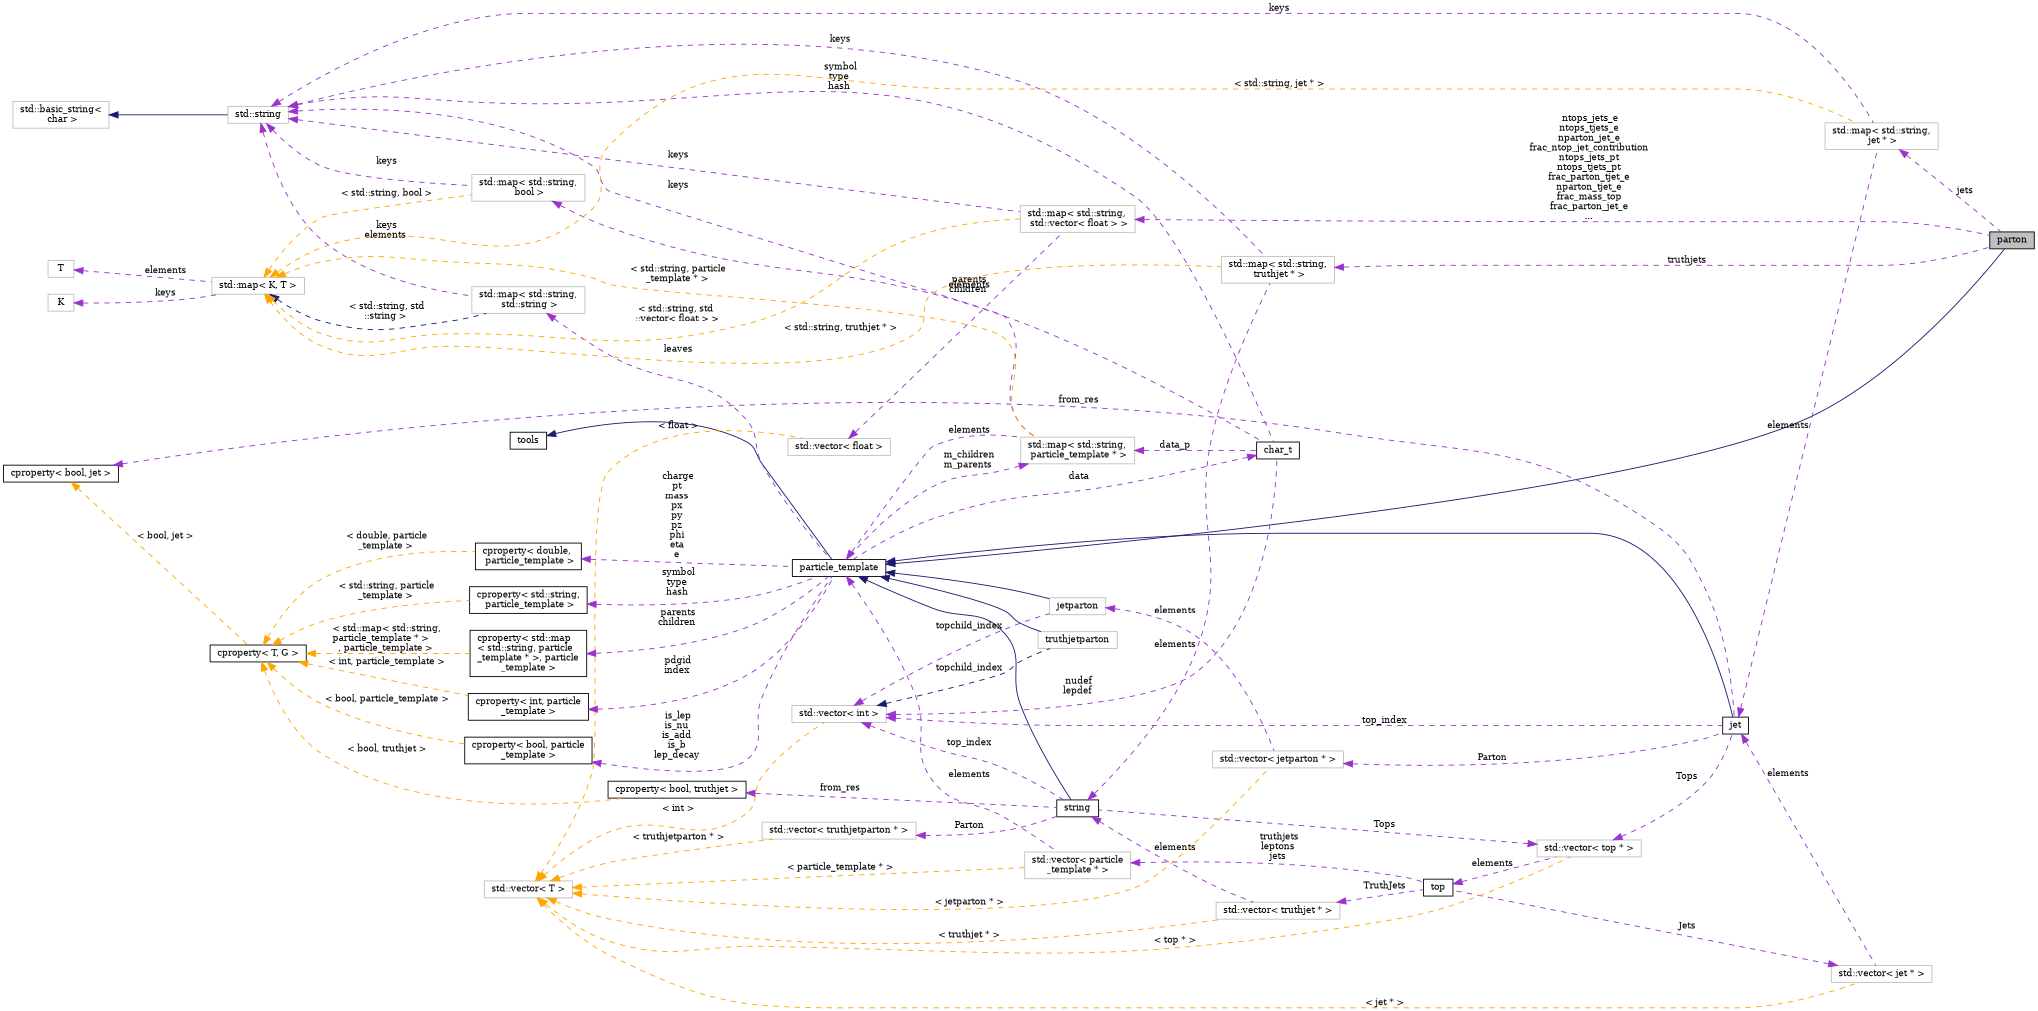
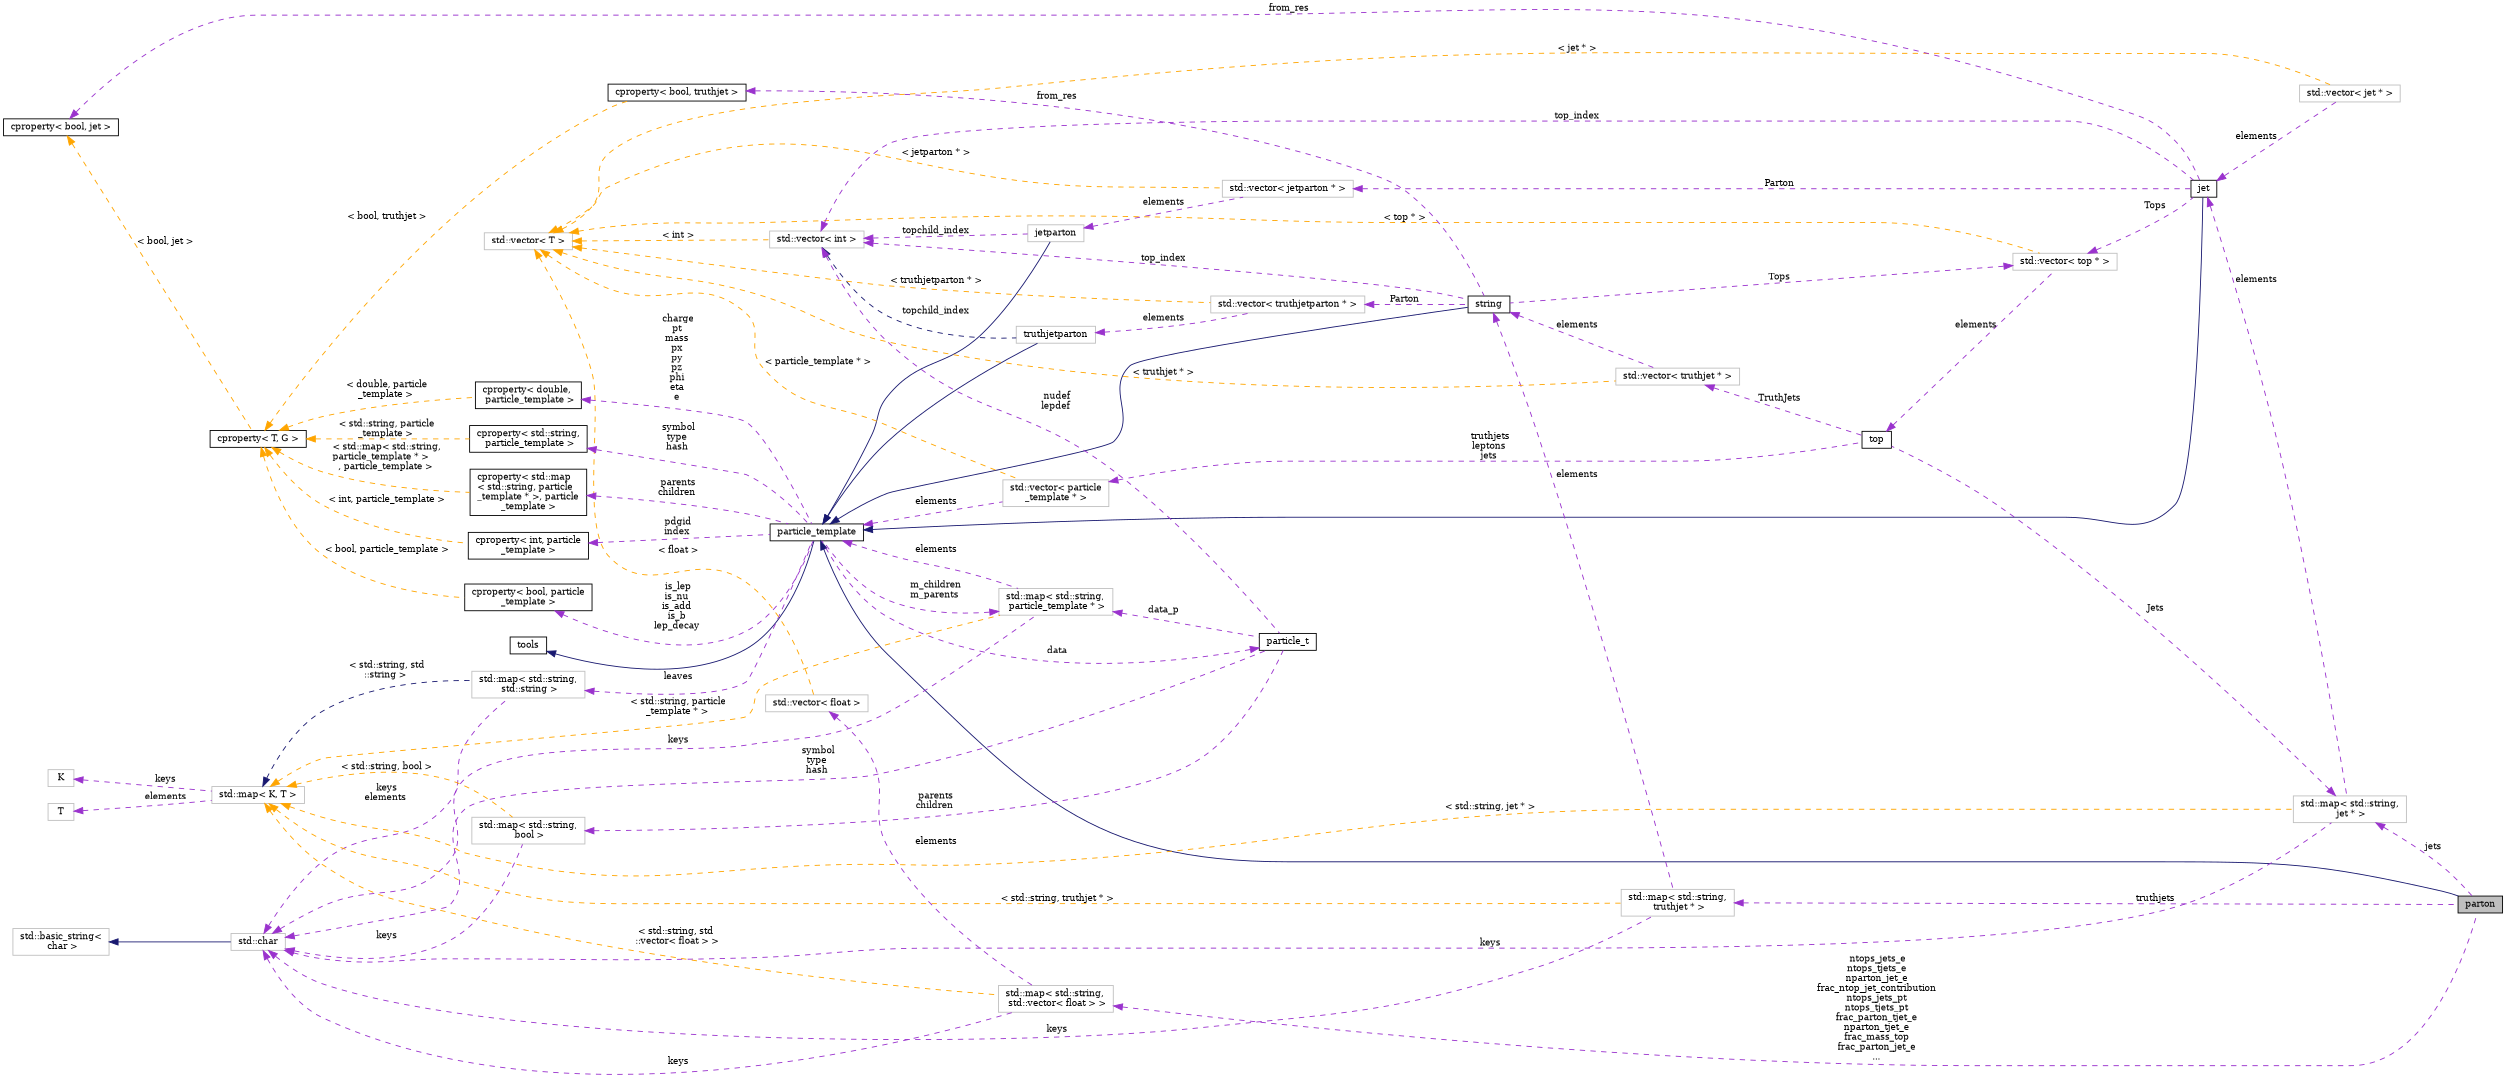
  digraph {
    fontname="DejaVu Serif"
    rankdir=LR
    node [color=grey75 fillcolor=white fontname="DejaVu Serif" fontsize=10 shape=record style=filled]
    edge [color=darkorchid3 dir=back fontname="DejaVu Serif" fontsize=10 labelfontname=Helvetica labelfontsize=10 style=dashed]
    n1 [color=black fillcolor=grey75 fontcolor=black height=0.2 label=parton width=0.4]
    n2 [color=black height=0.2 label=particle_template width=0.4]
    n3 [height=0.2 label="std::map\< std::string,\l particle_template * \>" width=0.4]
    n4 [color=black height=0.2 label=string width=0.4]
    n5 [height=0.2 label="std::vector\< particle\l_template * \>" width=0.4]
    n6 [color=black height=0.2 label=jet width=0.4]
    n7 [height=0.2 label=jetparton width=0.4]
    n8 [height=0.2 label=truthjetparton width=0.4]
-   n9 [color=black height=0.2 label=char_t width=0.4]
+   n9 [color=black height=0.2 label=particle_t width=0.4]
    n10 [height=0.2 label="std::map\< std::string,\l truthjet * \>" width=0.4]
    n11 [height=0.2 label="std::vector\< truthjet * \>" width=0.4]
    n12 [color=black height=0.2 label=top width=0.4]
    n13 [height=0.2 label="std::vector\< top * \>" width=0.4]
    n14 [height=0.2 label="std::map\< std::string,\l jet * \>" width=0.4]
    n15 [height=0.2 label="std::vector\< jet * \>" width=0.4]
    n16 [height=0.2 label="std::vector\< jetparton * \>" width=0.4]
    n17 [height=0.2 label="std::vector\< truthjetparton * \>" width=0.4]
    n18 [color=black height=0.2 label=tools width=0.4]
-   n19 [height=0.2 label="std::string" width=0.4]
+   n19 [height=0.2 label="std::char" width=0.4]
    n20 [height=0.2 label="std::map\< std::string,\l std::string \>" width=0.4]
    n21 [height=0.2 label="std::map\< std::string,\l bool \>" width=0.4]
    n22 [height=0.2 label="std::map\< std::string,\l std::vector\< float \> \>" width=0.4]
    n23 [height=0.2 label="std::basic_string\<\l char \>" width=0.4]
    n24 [height=0.2 label="std::map\< K, T \>" width=0.4]
    n25 [height=0.2 label=K width=0.4]
    n26 [height=0.2 label=T width=0.4]
    n27 [height=0.2 label="std::vector\< T \>" width=0.4]
    n28 [height=0.2 label="std::vector\< int \>" width=0.4]
    n29 [height=0.2 label="std::vector\< float \>" width=0.4]
    n30 [color=black height=0.2 label="cproperty\< int, particle\l_template \>" width=0.4]
    n31 [color=black height=0.2 label="cproperty\< T, G \>" width=0.4]
    n32 [color=black height=0.2 label="cproperty\< bool, particle\l_template \>" width=0.4]
    n33 [color=black height=0.2 label="cproperty\< double,\l particle_template \>" width=0.4]
    n34 [color=black height=0.2 label="cproperty\< std::string,\l particle_template \>" width=0.4]
    n35 [color=black height=0.2 label="cproperty\< std::map\l\< std::string, particle\l_template * \>, particle\l_template \>" width=0.4]
    n36 [color=black height=0.2 label="cproperty\< bool, truthjet \>" width=0.4]
    n37 [color=black height=0.2 label="cproperty\< bool, jet \>" width=0.4]
    n2 -> n1 [color=midnightblue style=solid]
    n2 -> n3 [label=" elements"]
    n2 -> n4 [color=midnightblue style=solid]
    n2 -> n5 [label=" elements"]
    n2 -> n6 [color=midnightblue style=solid]
    n2 -> n7 [color=midnightblue style=solid]
    n2 -> n8 [color=midnightblue style=solid]
    n3 -> n2 [label=" m_children\nm_parents"]
    n3 -> n9 [label=" data_p"]
    n4 -> n10 [label=" elements"]
    n4 -> n11 [label=" elements"]
    n5 -> n12 [label=" truthjets\nleptons\njets"]
    n6 -> n14 [label=" elements"]
    n6 -> n15 [label=" elements"]
    n7 -> n16 [label=" elements"]
+   n8 -> n17 [label=" elements"]
    n9 -> n2 [label=" data"]
    n10 -> n1 [label=" truthjets"]
    n11 -> n12 [label=" TruthJets"]
    n12 -> n13 [label=" elements"]
    n13 -> n4 [label=" Tops"]
    n13 -> n6 [label=" Tops"]
    n14 -> n1 [label=" jets"]
-   n15 -> n12 [label=" Jets"]
+   n14 -> n12 [label=" Jets"]
    n16 -> n6 [label=" Parton"]
    n17 -> n4 [label=" Parton"]
    n18 -> n2 [color=midnightblue style=solid]
    n19 -> n3 [label=" keys"]
    n19 -> n9 [label=" symbol\ntype\nhash"]
    n19 -> n10 [label=" keys"]
    n19 -> n14 [label=" keys"]
    n19 -> n20 [label=" keys\nelements"]
    n19 -> n21 [label=" keys"]
    n19 -> n22 [label=" keys"]
    n20 -> n2 [label=" leaves"]
    n21 -> n9 [label=" parents\nchildren"]
    n22 -> n1 [label=" ntops_jets_e\nntops_tjets_e\nnparton_jet_e\nfrac_ntop_jet_contribution\nntops_jets_pt\nntops_tjets_pt\nfrac_parton_tjet_e\nnparton_tjet_e\nfrac_mass_top\nfrac_parton_jet_e\n..."]
    n23 -> n19 [color=midnightblue style=solid]
    n24 -> n3 [color=orange label=" \< std::string, particle\l_template * \>"]
    n24 -> n10 [color=orange label=" \< std::string, truthjet * \>"]
    n24 -> n14 [color=orange label=" \< std::string, jet * \>"]
    n24 -> n20 [color=midnightblue label=" \< std::string, std\l::string \>"]
    n24 -> n21 [color=orange label=" \< std::string, bool \>"]
    n24 -> n22 [color=orange label=" \< std::string, std\l::vector\< float \> \>"]
    n25 -> n24 [label=" keys"]
    n26 -> n24 [label=" elements"]
    n27 -> n5 [color=orange label=" \< particle_template * \>"]
    n27 -> n11 [color=orange label=" \< truthjet * \>"]
    n27 -> n13 [color=orange label=" \< top * \>"]
    n27 -> n15 [color=orange label=" \< jet * \>"]
    n27 -> n16 [color=orange label=" \< jetparton * \>"]
    n27 -> n17 [color=orange label=" \< truthjetparton * \>"]
    n27 -> n28 [color=orange label=" \< int \>"]
    n27 -> n29 [color=orange label=" \< float \>"]
    n28 -> n4 [label=" top_index"]
    n28 -> n6 [label=" top_index"]
    n28 -> n7 [label=" topchild_index"]
    n28 -> n8 [color=midnightblue label=" topchild_index"]
    n28 -> n9 [label=" nudef\nlepdef"]
    n29 -> n22 [label=" elements"]
    n30 -> n2 [label=" pdgid\nindex"]
    n31 -> n30 [color=orange label=" \< int, particle_template \>"]
    n31 -> n32 [color=orange label=" \< bool, particle_template \>"]
    n31 -> n33 [color=orange label=" \< double, particle\l_template \>"]
    n31 -> n34 [color=orange label=" \< std::string, particle\l_template \>"]
    n31 -> n35 [color=orange label=" \< std::map\< std::string,\l particle_template * \>\l, particle_template \>"]
    n31 -> n36 [color=orange label=" \< bool, truthjet \>"]
    n32 -> n2 [label=" is_lep\nis_nu\nis_add\nis_b\nlep_decay"]
    n33 -> n2 [label=" charge\npt\nmass\npx\npy\npz\nphi\neta\ne"]
    n34 -> n2 [label=" symbol\ntype\nhash"]
    n35 -> n2 [label=" parents\nchildren"]
    n36 -> n4 [label=" from_res"]
    n37 -> n6 [label=" from_res"]
    n37 -> n31 [color=orange label=" \< bool, jet \>"]
  }
